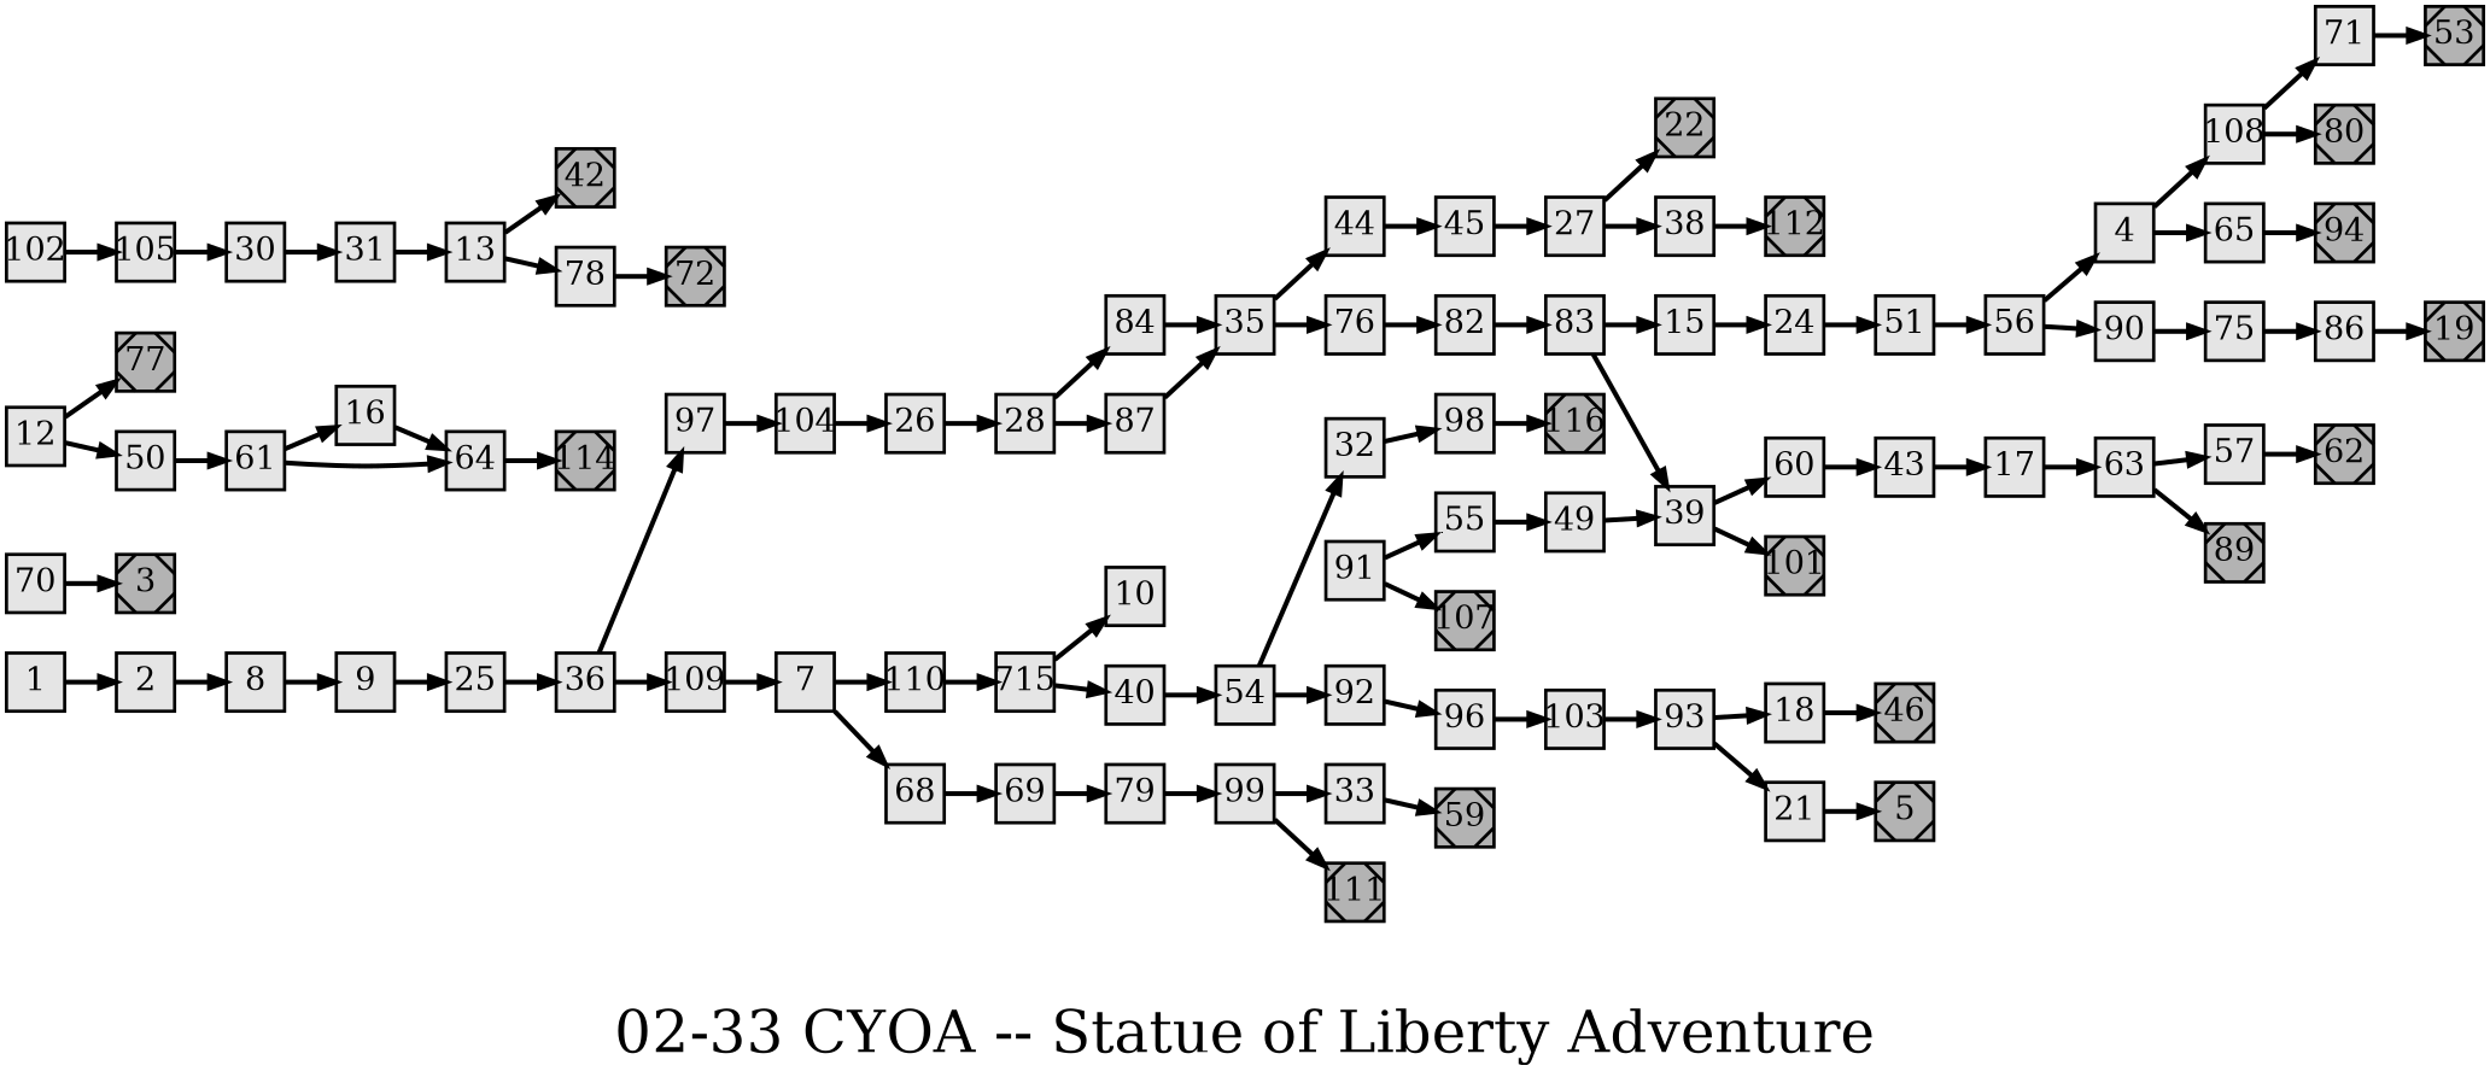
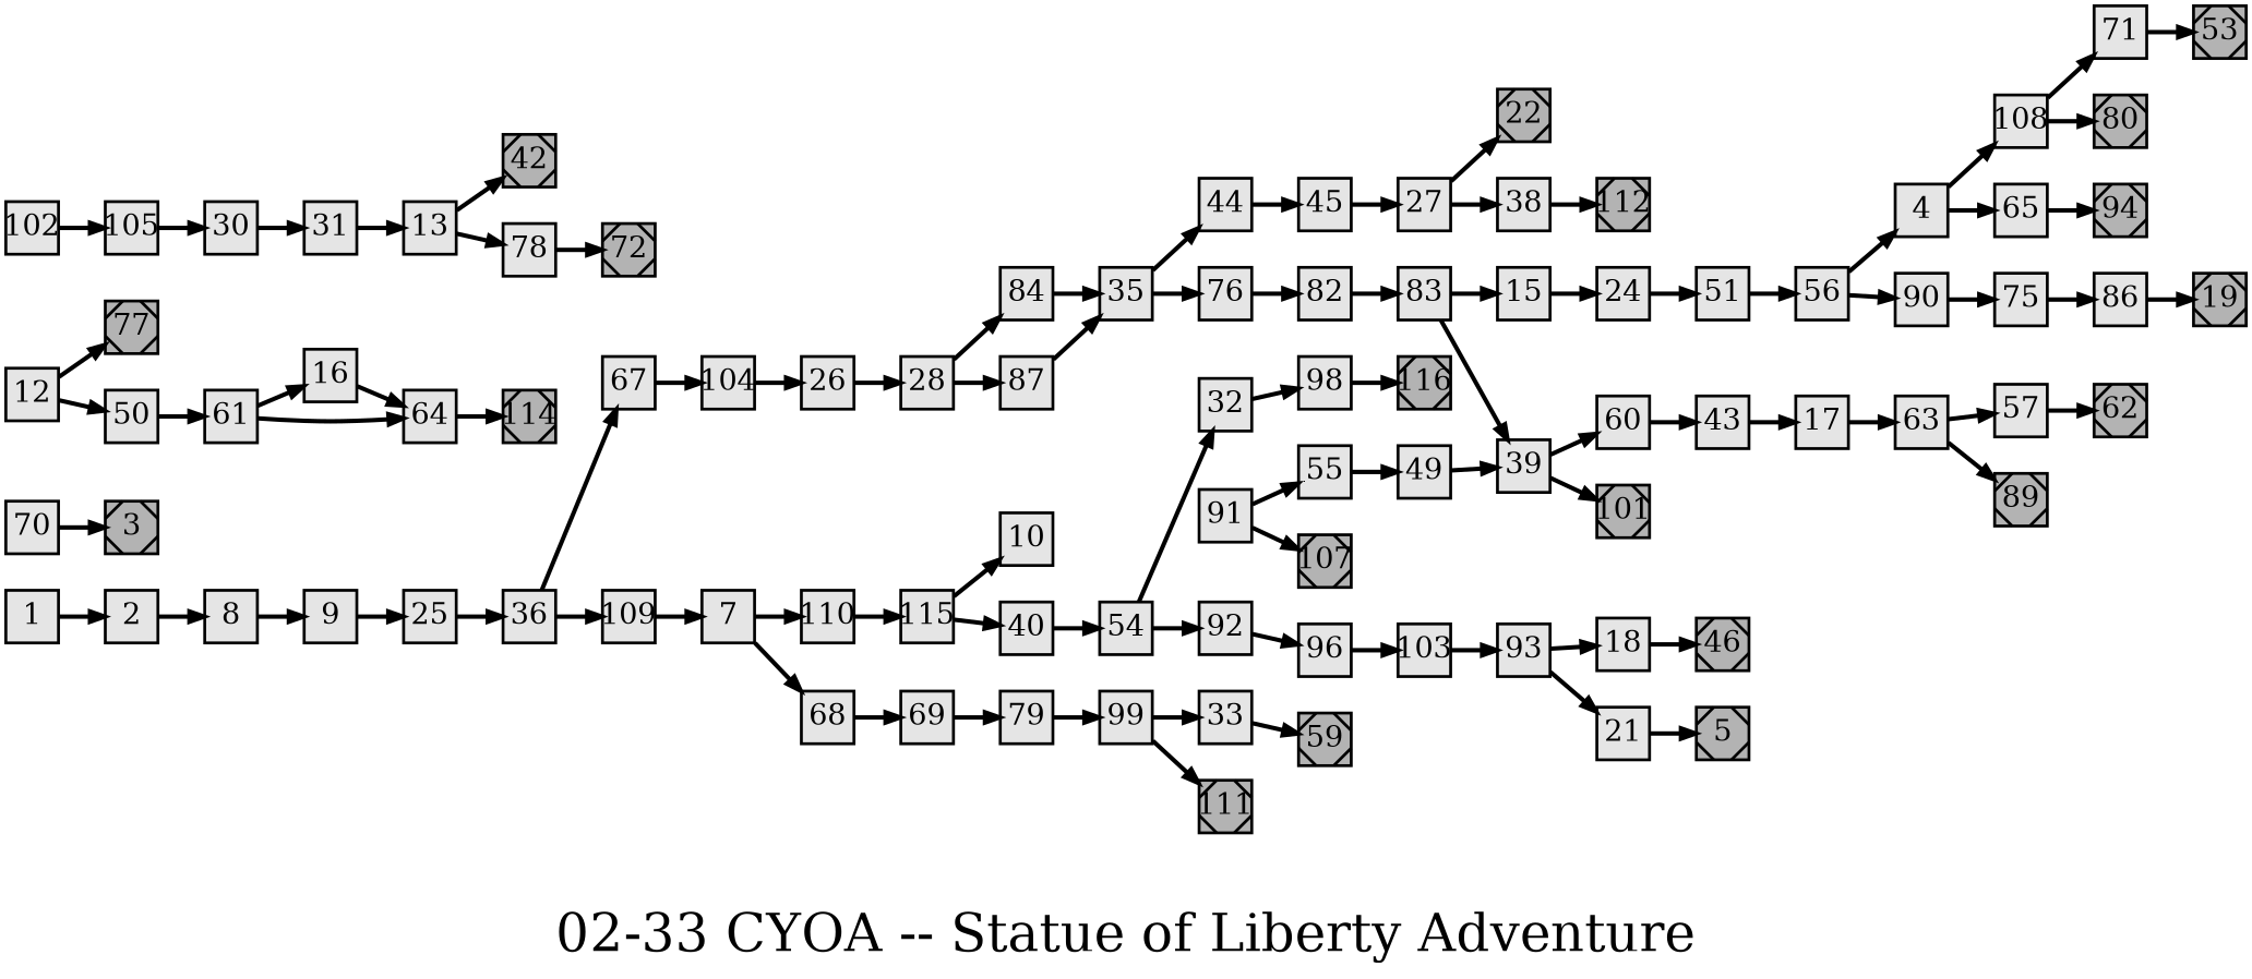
  digraph {
    fontsize=36
    label="02-33 CYOA -- Statue of Liberty Adventure"
    nodesep=0.35
    ordering=out
    rankdir=LR
    ranksep=0.45
    node [fillcolor=grey90 fixedsize=true fontsize=20 labelfloat=true margin="0,0" penwidth=2 regular=true shape=rect style=filled]
    edge [fontsize=12 labelfloat=true penwidth=3]
    1
    2
    8
    9
    25
    3 [fillcolor=grey70 shape=Msquare]
    4
    108
    65
    71
    80 [fillcolor=grey70 shape=Msquare]
    94 [fillcolor=grey70 shape=Msquare]
    53 [fillcolor=grey70 shape=Msquare]
    5 [fillcolor=grey70 shape=Msquare]
    7
    110
    68
-   115 [label=715]
+   115
    69
    10
    40
    79
    36
-   97
+   97 [label=67]
    109
    77 [fillcolor=grey70 shape=Msquare]
    12
    50
    61
    16
    64
    42 [fillcolor=grey70 shape=Msquare]
    13
    78
    72 [fillcolor=grey70 shape=Msquare]
    15
    24
    51
    56
    114 [fillcolor=grey70 shape=Msquare]
    46 [fillcolor=grey70 shape=Msquare]
    18
    19 [fillcolor=grey70 shape=Msquare]
    21
    22 [fillcolor=grey70 shape=Msquare]
    90
    70
    91
    55
    107 [fillcolor=grey70 shape=Msquare]
    104
    28
    84
    87
    26
    35
    27
    38
    112 [fillcolor=grey70 shape=Msquare]
    44
    76
    30
    31
    32
    98
    116 [fillcolor=grey70 shape=Msquare]
    59 [fillcolor=grey70 shape=Msquare]
    33
    45
    82
    83
    39
    60
    101 [fillcolor=grey70 shape=Msquare]
    43
    n76 [label=17]
    54
    92
    96
    63
    57
    89 [fillcolor=grey70 shape=Msquare]
    49
    75
    103
    86
    62 [fillcolor=grey70 shape=Msquare]
    99
    111 [fillcolor=grey70 shape=Msquare]
    93
    102
    105
    1 -> 2
    2 -> 8
    8 -> 9
    9 -> 25
    25 -> 36
    4 -> 108
    4 -> 65
    108 -> 71
    108 -> 80
    65 -> 94
    71 -> 53
    7 -> 110
    7 -> 68
    110 -> 115
    68 -> 69
    115 -> 10
    115 -> 40
    69 -> 79
    40 -> 54
    79 -> 99
    36 -> 97
    36 -> 109
    97 -> 104
    109 -> 7
    12 -> 77
    12 -> 50
    50 -> 61
    61 -> 16
    61 -> 64
    16 -> 64
    64 -> 114
    13 -> 42
    13 -> 78
    78 -> 72
    15 -> 24
    24 -> 51
    51 -> 56
    56 -> 4
    56 -> 90
    18 -> 46
    21 -> 5
    90 -> 75
    70 -> 3
    91 -> 55
    91 -> 107
    55 -> 49
    104 -> 26
    28 -> 84
    28 -> 87
    84 -> 35
    87 -> 35
    26 -> 28
    35 -> 44
    35 -> 76
    27 -> 22
    27 -> 38
    38 -> 112
    44 -> 45
    76 -> 82
    30 -> 31
    31 -> 13
    32 -> 98
    98 -> 116
    33 -> 59
    45 -> 27
    82 -> 83
    83 -> 15
    83 -> 39
    39 -> 60
    39 -> 101
    60 -> 43
    43 -> n76
    n76 -> 63
    54 -> 32
    54 -> 92
    92 -> 96
    96 -> 103
    63 -> 57
    63 -> 89
    57 -> 62
    49 -> 39
    75 -> 86
    103 -> 93
    86 -> 19
    99 -> 33
    99 -> 111
    93 -> 18
    93 -> 21
    102 -> 105
    105 -> 30
  }
